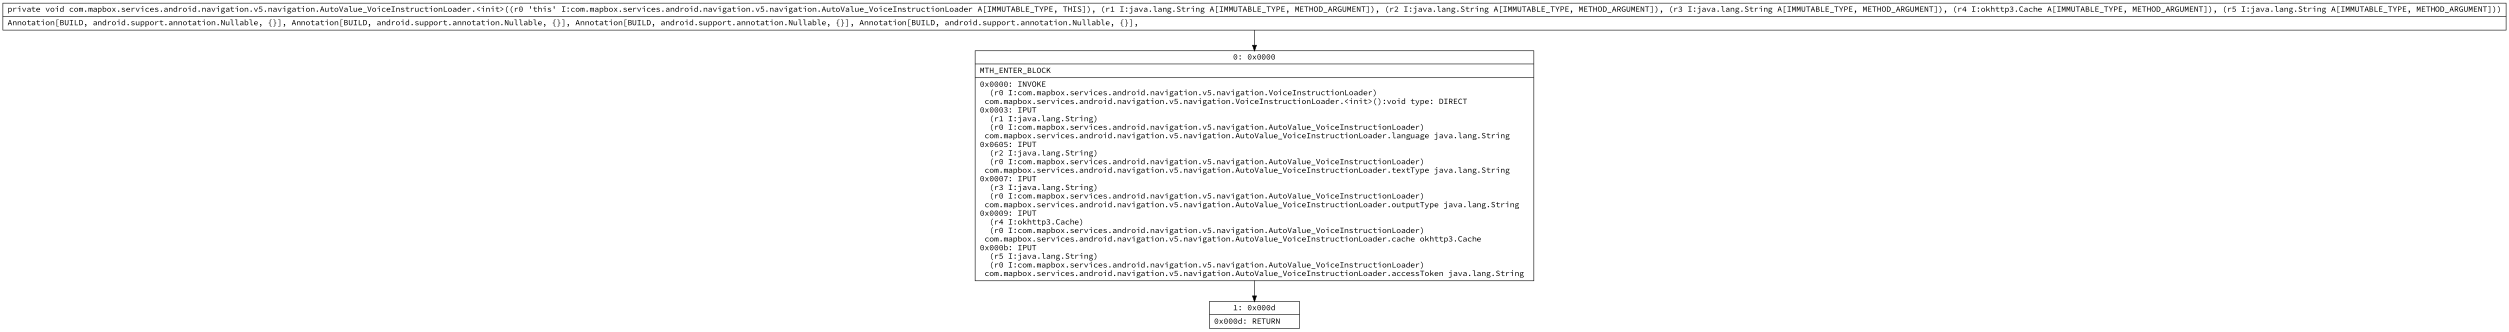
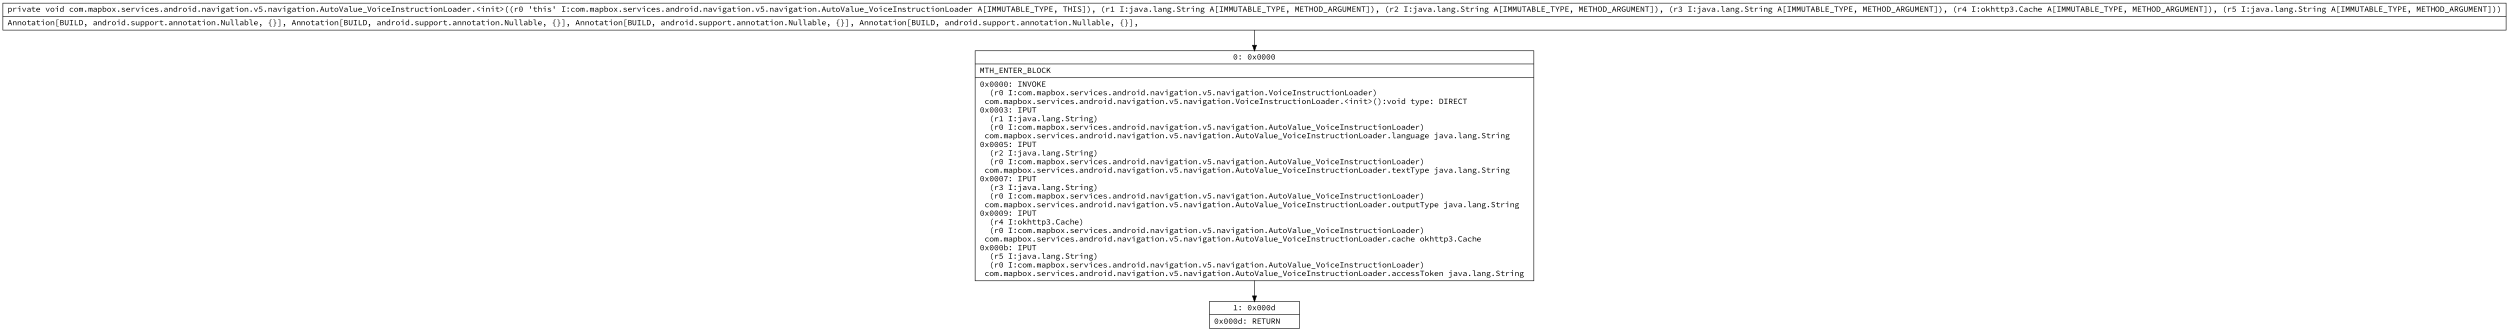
  digraph {
    fontname="Source Code Pro"
    node [shape=record fontname="Source Code Pro"]
    edge [fontname="Source Code Pro"]
-   n1 [label="{0\:\ 0x0000|MTH_ENTER_BLOCK\l|0x0000: INVOKE  \l  (r0 I:com.mapbox.services.android.navigation.v5.navigation.VoiceInstructionLoader)\l com.mapbox.services.android.navigation.v5.navigation.VoiceInstructionLoader.\<init\>():void type: DIRECT \l0x0003: IPUT  \l  (r1 I:java.lang.String)\l  (r0 I:com.mapbox.services.android.navigation.v5.navigation.AutoValue_VoiceInstructionLoader)\l com.mapbox.services.android.navigation.v5.navigation.AutoValue_VoiceInstructionLoader.language java.lang.String \l0x0605: IPUT  \l  (r2 I:java.lang.String)\l  (r0 I:com.mapbox.services.android.navigation.v5.navigation.AutoValue_VoiceInstructionLoader)\l com.mapbox.services.android.navigation.v5.navigation.AutoValue_VoiceInstructionLoader.textType java.lang.String \l0x0007: IPUT  \l  (r3 I:java.lang.String)\l  (r0 I:com.mapbox.services.android.navigation.v5.navigation.AutoValue_VoiceInstructionLoader)\l com.mapbox.services.android.navigation.v5.navigation.AutoValue_VoiceInstructionLoader.outputType java.lang.String \l0x0009: IPUT  \l  (r4 I:okhttp3.Cache)\l  (r0 I:com.mapbox.services.android.navigation.v5.navigation.AutoValue_VoiceInstructionLoader)\l com.mapbox.services.android.navigation.v5.navigation.AutoValue_VoiceInstructionLoader.cache okhttp3.Cache \l0x000b: IPUT  \l  (r5 I:java.lang.String)\l  (r0 I:com.mapbox.services.android.navigation.v5.navigation.AutoValue_VoiceInstructionLoader)\l com.mapbox.services.android.navigation.v5.navigation.AutoValue_VoiceInstructionLoader.accessToken java.lang.String \l}"]
+   n1 [label="{0\:\ 0x0000|MTH_ENTER_BLOCK\l|0x0000: INVOKE  \l  (r0 I:com.mapbox.services.android.navigation.v5.navigation.VoiceInstructionLoader)\l com.mapbox.services.android.navigation.v5.navigation.VoiceInstructionLoader.\<init\>():void type: DIRECT \l0x0003: IPUT  \l  (r1 I:java.lang.String)\l  (r0 I:com.mapbox.services.android.navigation.v5.navigation.AutoValue_VoiceInstructionLoader)\l com.mapbox.services.android.navigation.v5.navigation.AutoValue_VoiceInstructionLoader.language java.lang.String \l0x0005: IPUT  \l  (r2 I:java.lang.String)\l  (r0 I:com.mapbox.services.android.navigation.v5.navigation.AutoValue_VoiceInstructionLoader)\l com.mapbox.services.android.navigation.v5.navigation.AutoValue_VoiceInstructionLoader.textType java.lang.String \l0x0007: IPUT  \l  (r3 I:java.lang.String)\l  (r0 I:com.mapbox.services.android.navigation.v5.navigation.AutoValue_VoiceInstructionLoader)\l com.mapbox.services.android.navigation.v5.navigation.AutoValue_VoiceInstructionLoader.outputType java.lang.String \l0x0009: IPUT  \l  (r4 I:okhttp3.Cache)\l  (r0 I:com.mapbox.services.android.navigation.v5.navigation.AutoValue_VoiceInstructionLoader)\l com.mapbox.services.android.navigation.v5.navigation.AutoValue_VoiceInstructionLoader.cache okhttp3.Cache \l0x000b: IPUT  \l  (r5 I:java.lang.String)\l  (r0 I:com.mapbox.services.android.navigation.v5.navigation.AutoValue_VoiceInstructionLoader)\l com.mapbox.services.android.navigation.v5.navigation.AutoValue_VoiceInstructionLoader.accessToken java.lang.String \l}"]
    n2 [label="{1\:\ 0x000d|0x000d: RETURN   \l}"]
    n3 [label="{private void com.mapbox.services.android.navigation.v5.navigation.AutoValue_VoiceInstructionLoader.\<init\>((r0 'this' I:com.mapbox.services.android.navigation.v5.navigation.AutoValue_VoiceInstructionLoader A[IMMUTABLE_TYPE, THIS]), (r1 I:java.lang.String A[IMMUTABLE_TYPE, METHOD_ARGUMENT]), (r2 I:java.lang.String A[IMMUTABLE_TYPE, METHOD_ARGUMENT]), (r3 I:java.lang.String A[IMMUTABLE_TYPE, METHOD_ARGUMENT]), (r4 I:okhttp3.Cache A[IMMUTABLE_TYPE, METHOD_ARGUMENT]), (r5 I:java.lang.String A[IMMUTABLE_TYPE, METHOD_ARGUMENT]))  | Annotation[BUILD, android.support.annotation.Nullable, \{\}], Annotation[BUILD, android.support.annotation.Nullable, \{\}], Annotation[BUILD, android.support.annotation.Nullable, \{\}], Annotation[BUILD, android.support.annotation.Nullable, \{\}], \l}"]
    n1 -> n2
    n3 -> n1
  }
